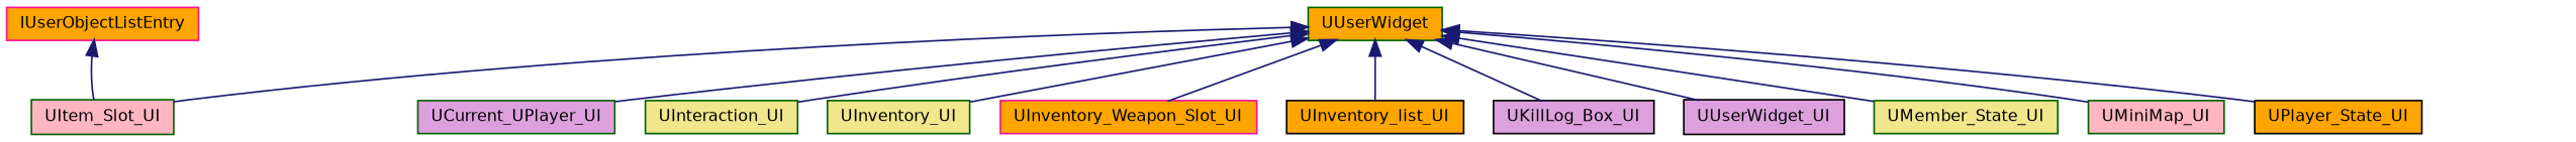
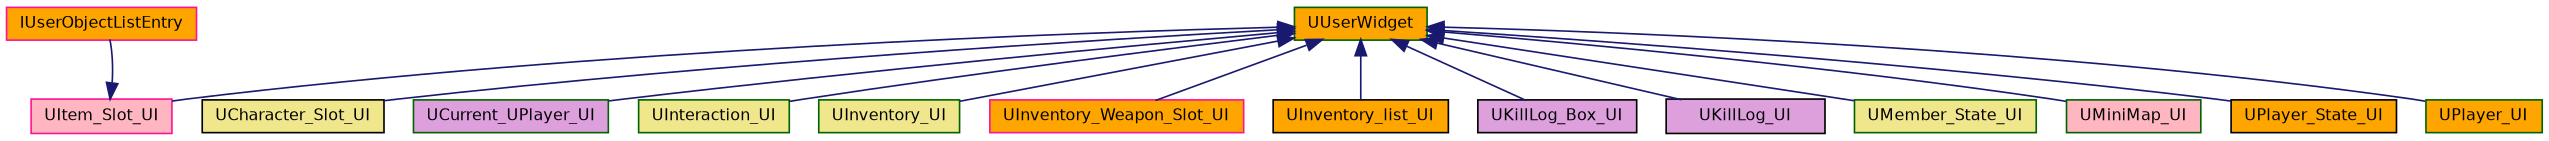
  digraph {
    rankdir=TB
    node [color=darkgreen fillcolor=orange fontname=Helvetica fontsize=10 shape=record style=filled]
    edge [color=midnightblue dir=back fontname=Helvetica fontsize=10 labelfontname=Helvetica labelfontsize=10 style=solid]
    n1 [color=deeppink height=0.2 label=IUserObjectListEntry width=0.4]
-   n2 [fillcolor=lightpink height=0.2 label=UItem_Slot_UI width=0.4]
+   n2 [color=deeppink fillcolor=lightpink height=0.2 label=UItem_Slot_UI width=0.4]
    n3 [height=0.2 label=UUserWidget width=0.4]
+   n4 [color=black fillcolor=khaki height=0.2 label=UCharacter_Slot_UI width=0.4]
    n5 [fillcolor=plum height=0.2 label=UCurrent_UPlayer_UI width=0.4]
    n6 [fillcolor=khaki height=0.2 label=UInteraction_UI width=0.4]
    n7 [fillcolor=khaki height=0.2 label=UInventory_UI width=0.4]
    n8 [color=deeppink height=0.2 label=UInventory_Weapon_Slot_UI width=0.4]
    n9 [color=black height=0.2 label=UInventory_list_UI width=0.4]
    n10 [color=black fillcolor=plum height=0.2 label=UKillLog_Box_UI width=0.4]
-   n11 [color=black fillcolor=plum height=0.2 label=UUserWidget_UI width=0.4]
+   n11 [color=black fillcolor=plum height=0.2 label=UKillLog_UI width=0.4]
    n12 [fillcolor=khaki height=0.2 label=UMember_State_UI width=0.4]
    n13 [fillcolor=lightpink height=0.2 label=UMiniMap_UI width=0.4]
    n14 [color=black height=0.2 label=UPlayer_State_UI width=0.4]
-   n1 -> n2
+   n15 [height=0.2 label=UPlayer_UI width=0.4]
+   n2 -> n1
    n3 -> n2
+   n3 -> n4
    n3 -> n5
    n3 -> n6
    n3 -> n7
    n3 -> n8
    n3 -> n9
    n3 -> n10
    n3 -> n11
    n3 -> n12
    n3 -> n13
    n3 -> n14
+   n3 -> n15
  }
